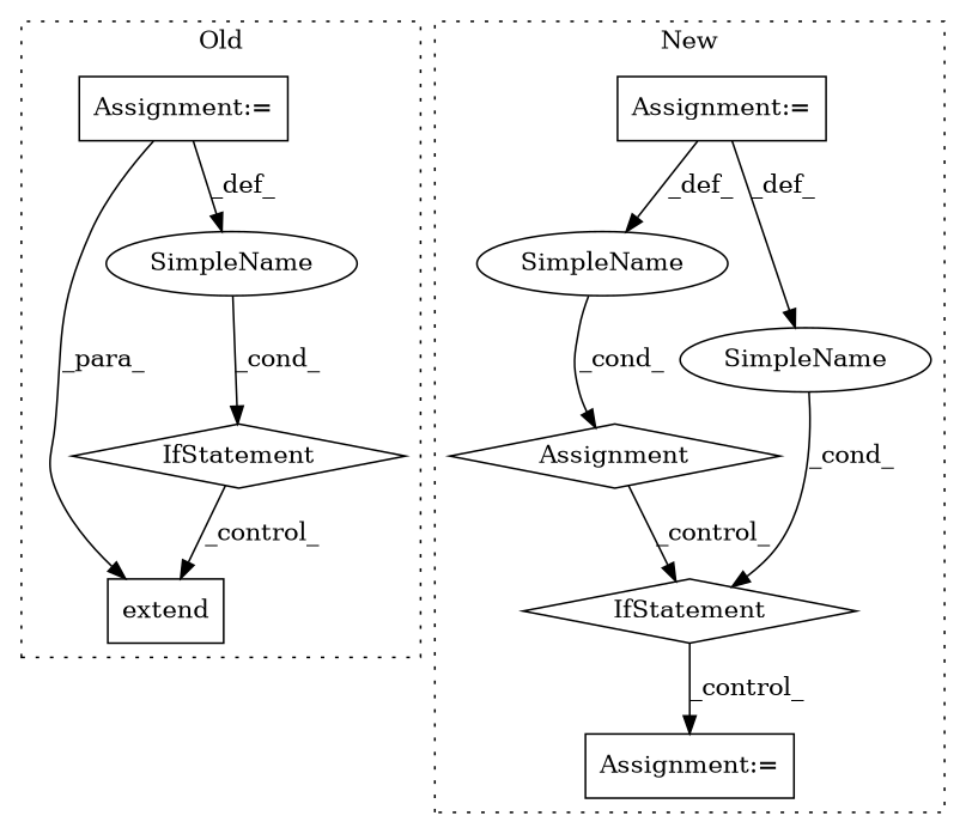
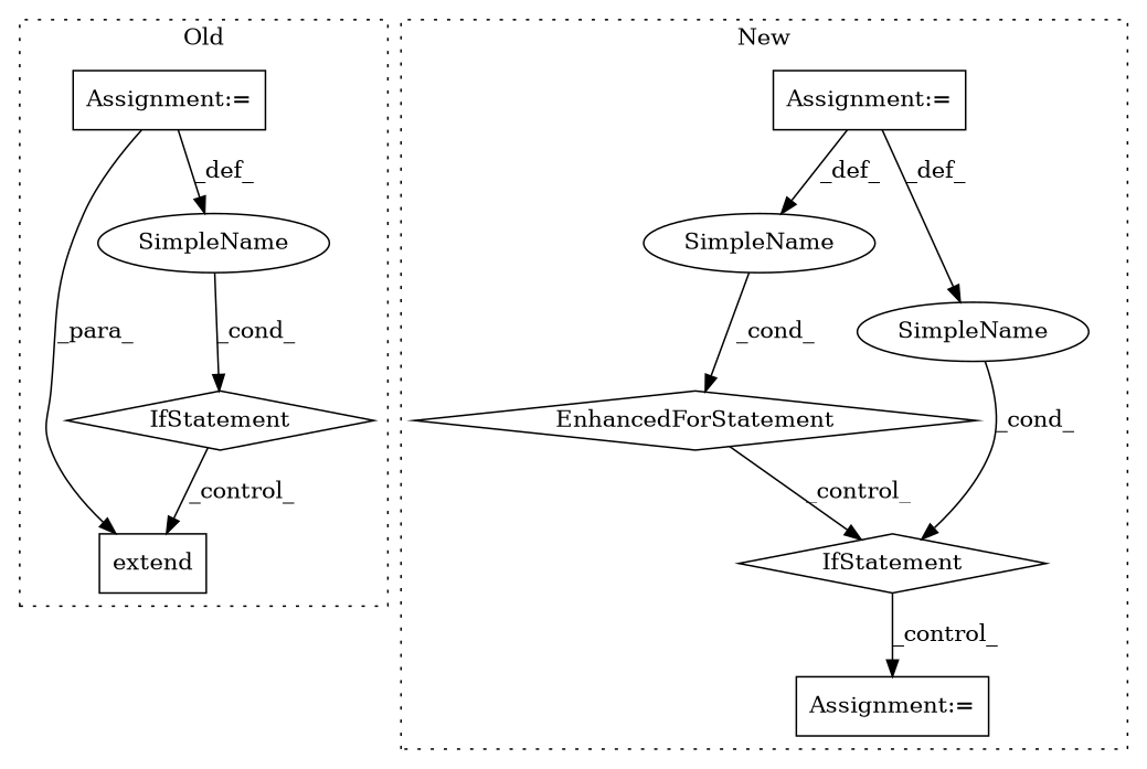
  digraph {
    node [a=42 shape=box]
    n1 [a=32 l="7,1" label=extend s="3268,3289"]
    n2 [a=25 l="4,2" label=IfStatement s="3211,3246" shape=diamond]
    n3 [label=SimpleName shape=ellipse]
    n4 [a=7 l=1 label="Assignment:=" s=3128]
-   n5 [a=70 l="53,2" label=Assignment s="2326,2404" shape=diamond]
+   n5 [a=70 l="53,2" label=EnhancedForStatement s="2326,2404" shape=diamond]
    n6 [a=7 l="53,2" label="Assignment:=" s="2326,2404"]
    n7 [a=25 l="4,2" label=IfStatement s="2414,2439" shape=diamond]
    n8 [l=6 label=SimpleName s=2383 shape=ellipse]
    n9 [a=7 l=1 label="Assignment:=" s=2464]
    n10 [label=SimpleName shape=ellipse]
    subgraph cluster_1 {
      label=Old
      style=dotted
      n1
      n2
      n3
      n4
    }
    subgraph cluster_2 {
      label=New
      style=dotted
      n5
      n6
      n7
      n8
      n9
      n10
    }
    n2 -> n1 [label=_control_]
    n3 -> n2 [label=_cond_]
    n4 -> n1 [label=_para_]
    n4 -> n3 [label=_def_]
    n5 -> n7 [label=_control_]
    n6 -> n8 [label=_def_]
    n6 -> n10 [label=_def_]
    n7 -> n9 [label=_control_]
    n8 -> n5 [label=_cond_]
    n10 -> n7 [label=_cond_]
  }
